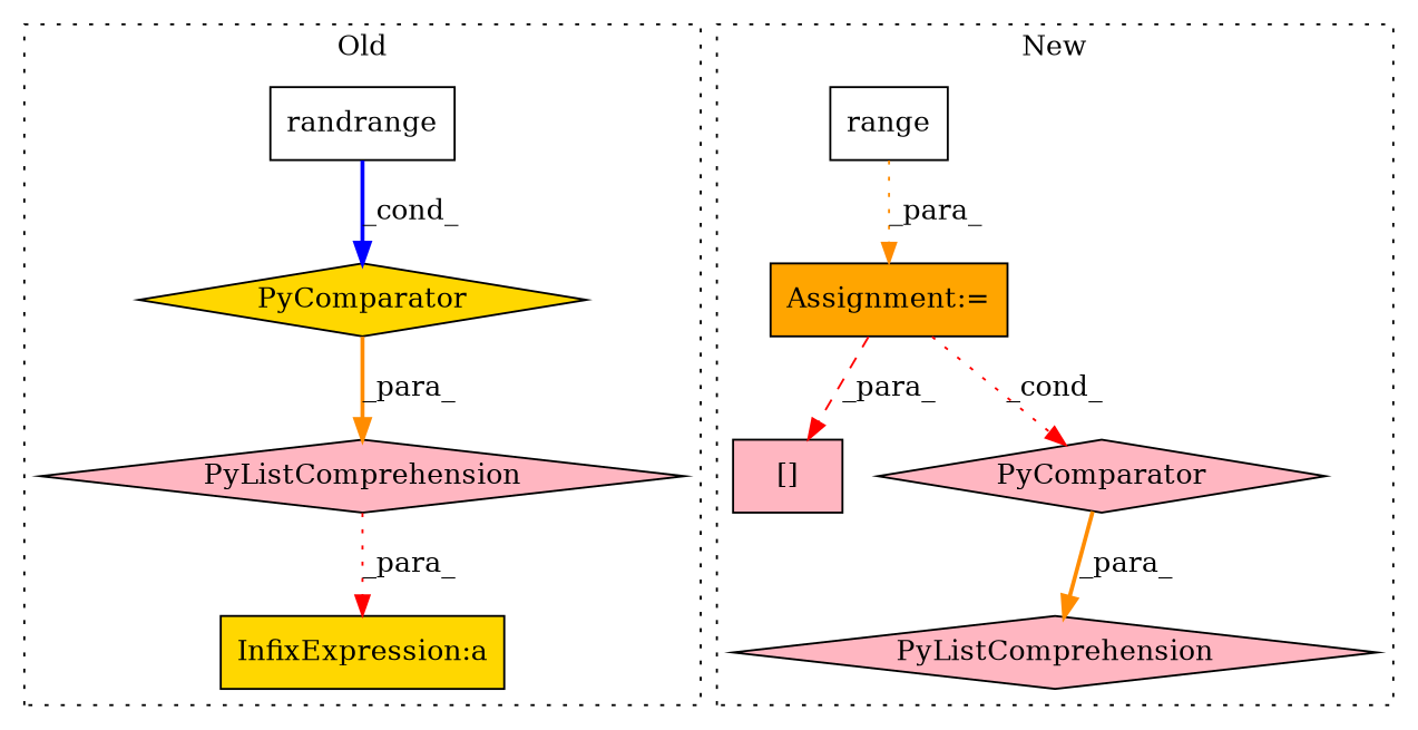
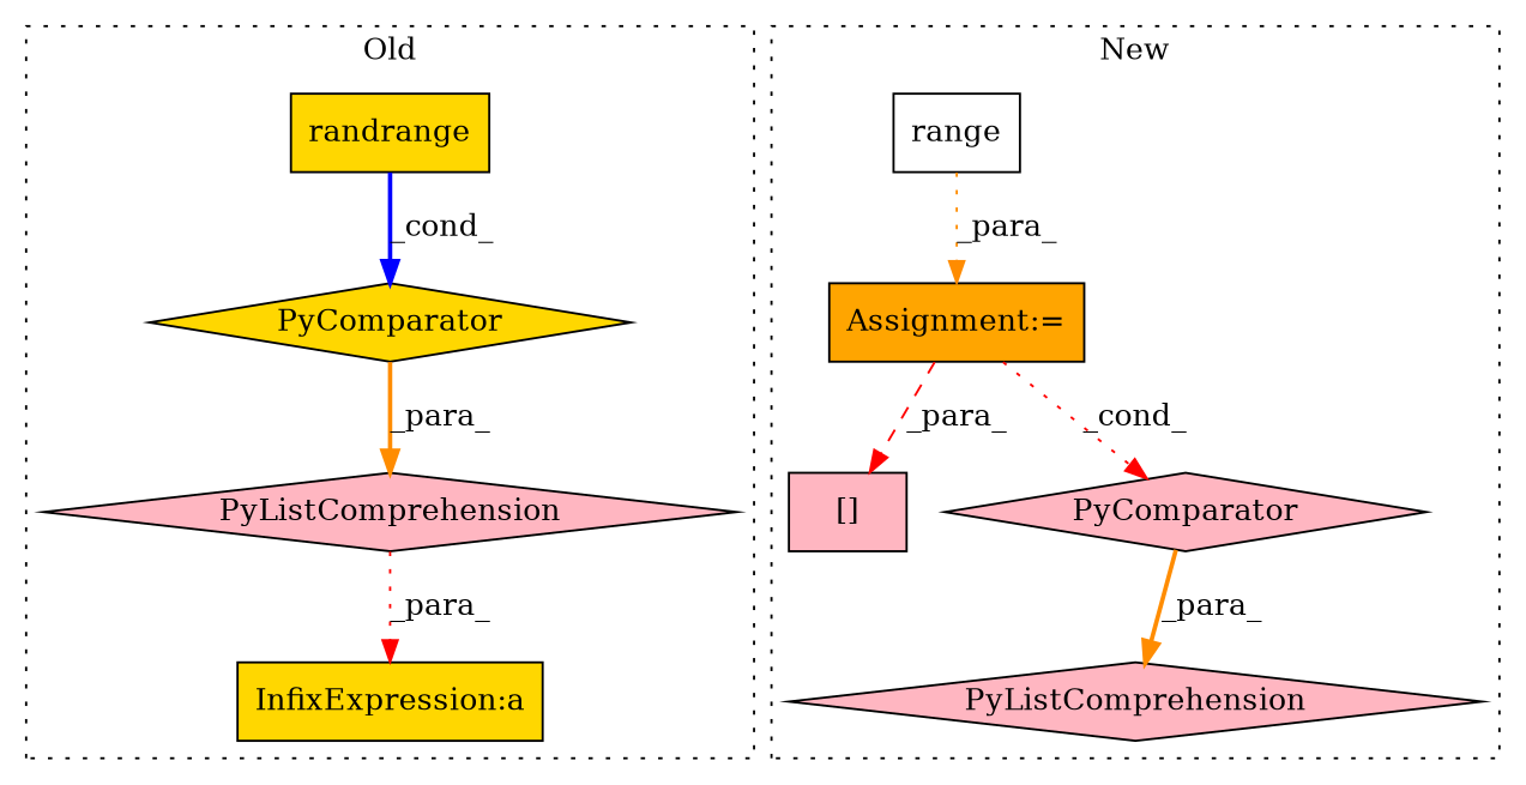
  digraph {
    node [a=32 fillcolor=lightpink l=30 s=76621 shape=box style=filled]
    edge [color=red style=bold]
-   n1 [fillcolor=white l="10,1" label=randrange s="75898,75915"]
+   n1 [fillcolor=gold l="10,1" label=randrange s="75898,75915"]
    n2 [a=109 l=137 label=PyListComprehension s=75891 shape=diamond]
    n3 [a=113 fillcolor=gold l=38 label=PyComparator s=75982 shape=diamond]
    n4 [a=27 fillcolor=gold l=14 label="InfixExpression:a" s=76023]
    n5 [a=2 l="5,1" label="[]" s="76549,76562"]
    n6 [fillcolor=white l="6,1" label=range s="76628,76641"]
    n7 [a=109 l=110 label=PyListComprehension s=76549 shape=diamond]
    n8 [a=113 label=PyComparator shape=diamond]
    n9 [a=7 fillcolor=orange label="Assignment:="]
    subgraph cluster_1 {
      label=Old
      style=dotted
      n1
      n2
      n3
      n4
    }
    subgraph cluster_2 {
      label=New
      style=dotted
      n5
      n6
      n7
      n8
      n9
    }
    n1 -> n3 [color=blue label=_cond_]
    n2 -> n4 [label=_para_ style=dotted]
    n3 -> n2 [color=darkorange label=_para_]
    n6 -> n9 [color=darkorange label=_para_ style=dotted]
    n8 -> n7 [color=darkorange label=_para_]
    n9 -> n5 [label=_para_ style=dashed]
    n9 -> n8 [label=_cond_ style=dotted]
  }
